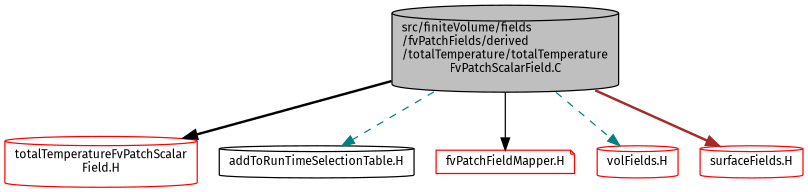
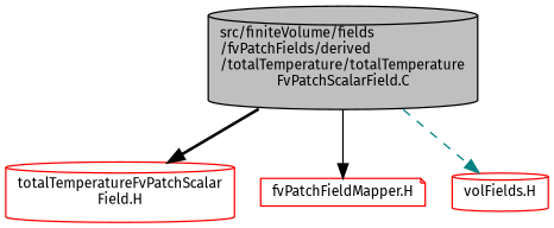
  digraph {
    fontname="Fira Sans"
    node [color=red fontname="Fira Sans" fontsize=10 shape=cylinder]
    edge [color=black fontname="Fira Sans" fontsize=10 labelfontname=FreeSans labelfontsize=10 style=bold]
    n1 [color=black fillcolor=grey75 fontcolor=black height=0.2 label="src/finiteVolume/fields\l/fvPatchFields/derived\l/totalTemperature/totalTemperature\lFvPatchScalarField.C" style=filled width=0.4]
    n2 [height=0.2 label="totalTemperatureFvPatchScalar\lField.H" width=0.4]
-   n3 [color=black height=0.2 label="addToRunTimeSelectionTable.H" width=0.4]
    n4 [height=0.2 label="fvPatchFieldMapper.H" shape=note width=0.4]
    n5 [height=0.2 label="volFields.H" width=0.4]
-   n6 [height=0.2 label="surfaceFields.H" width=0.4]
    n1 -> n2
-   n1 -> n3 [color=teal style=dashed]
    n1 -> n4 [style=solid]
    n1 -> n5 [color=teal style=dashed]
-   n1 -> n6 [color=brown]
  }
